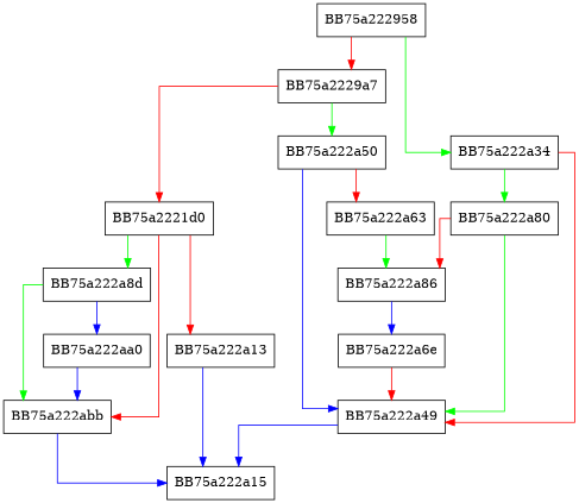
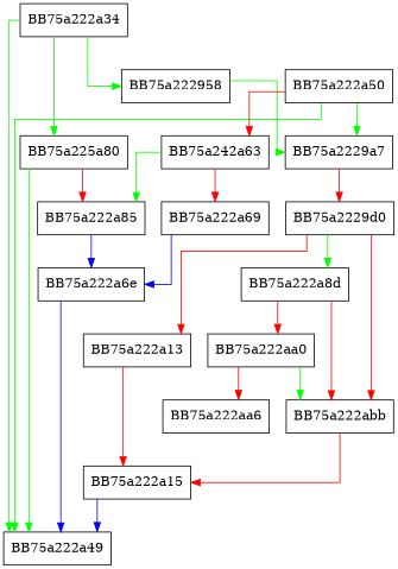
  digraph {
    splines=ortho
    node [shape=box]
    edge [color=red]
    n1 [label=BB75a222a34]
    BB75a222958
    BB75a2229a7
-   BB75a222a80
+   BB75a222a80 [label=BB75a225a80]
    BB75a222a49
    BB75a222a50
-   BB75a2229d0 [label=BB75a2221d0]
-   BB75a222a86
+   BB75a2229d0
+   BB75a222a86 [label=BB75a222a85]
    BB75a222a15
-   BB75a222a63
+   BB75a222a63 [label=BB75a242a63]
    BB75a222a8d
    BB75a222a13
    BB75a222abb
+   BB75a222a69
    BB75a222aa0
+   BB75a222aa6
    BB75a222a6e
    n1 -> BB75a222a80 [color=green]
-   n1 -> BB75a222a49
-   BB75a222958 -> n1 [color=green]
-   BB75a222958 -> BB75a2229a7
-   BB75a2229a7 -> BB75a222a50 [color=green]
+   n1 -> BB75a222a49 [color=green]
+   n1 -> BB75a222958 [color=green]
+   BB75a222958 -> BB75a2229a7 [color=green]
+   BB75a222a50 -> BB75a2229a7 [color=green]
    BB75a2229a7 -> BB75a2229d0
    BB75a222a80 -> BB75a222a49 [color=green]
    BB75a222a80 -> BB75a222a86
-   BB75a222a49 -> BB75a222a15 [color=blue]
-   BB75a222a50 -> BB75a222a49 [color=blue]
+   BB75a222a15 -> BB75a222a49 [color=blue]
+   BB75a222a50 -> BB75a222a49 [color=green]
    BB75a222a50 -> BB75a222a63
    BB75a2229d0 -> BB75a222a8d [color=green]
    BB75a2229d0 -> BB75a222a13
    BB75a2229d0 -> BB75a222abb
    BB75a222a86 -> BB75a222a6e [color=blue]
    BB75a222a63 -> BB75a222a86 [color=green]
-   BB75a222a8d -> BB75a222abb [color=green]
-   BB75a222a8d -> BB75a222aa0 [color=blue]
-   BB75a222a13 -> BB75a222a15 [color=blue]
-   BB75a222abb -> BB75a222a15 [color=blue]
-   BB75a222aa0 -> BB75a222abb [color=blue]
-   BB75a222a6e -> BB75a222a49
+   BB75a222a63 -> BB75a222a69
+   BB75a222a8d -> BB75a222abb
+   BB75a222a8d -> BB75a222aa0
+   BB75a222a13 -> BB75a222a15
+   BB75a222abb -> BB75a222a15
+   BB75a222a69 -> BB75a222a6e [color=blue]
+   BB75a222aa0 -> BB75a222abb [color=green]
+   BB75a222aa0 -> BB75a222aa6
+   BB75a222a6e -> BB75a222a49 [color=blue]
  }
